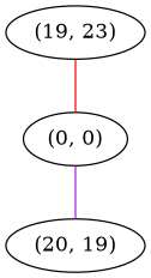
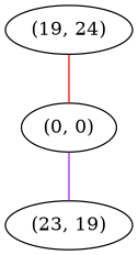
  graph {
-   "(19, 24)" [label="(19, 23)"]
+   "(19, 24)"
    "(0, 0)"
-   "(20, 19)"
+   "(20, 19)" [label="(23, 19)"]
    "(19, 24)" -- "(0, 0)" [color=red weight=1]
    "(0, 0)" -- "(20, 19)" [color=purple weight=4]
  }
